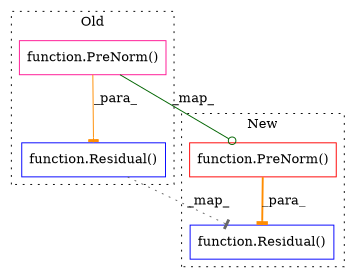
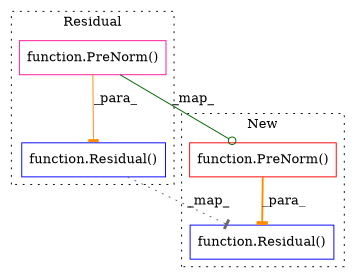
  digraph {
    node [a=75 l="9,1" shape=box color=blue]
    edge [color=darkorange style=solid arrowhead=tee]
    n1 [label="function.Residual()" s="3638,3690"]
    n2 [l="8,1" label="function.PreNorm()" s="3647,3689" color=deeppink]
    n3 [label="function.Residual()" s="3706,3758"]
    n4 [l="8,1" label="function.PreNorm()" s="3715,3757" color=red]
    subgraph cluster_1 {
-     label=Old
+     label=Residual
      style=dotted
      n1
      n2
    }
    subgraph cluster_2 {
      label=New
      style=dotted
      n3
      n4
    }
    n1 -> n3 [label=_map_ color=gray40 style=dotted]
    n2 -> n1 [label=_para_]
    n2 -> n4 [label=_map_ color=darkgreen arrowhead=odot]
    n4 -> n3 [label=_para_ style=bold]
  }
